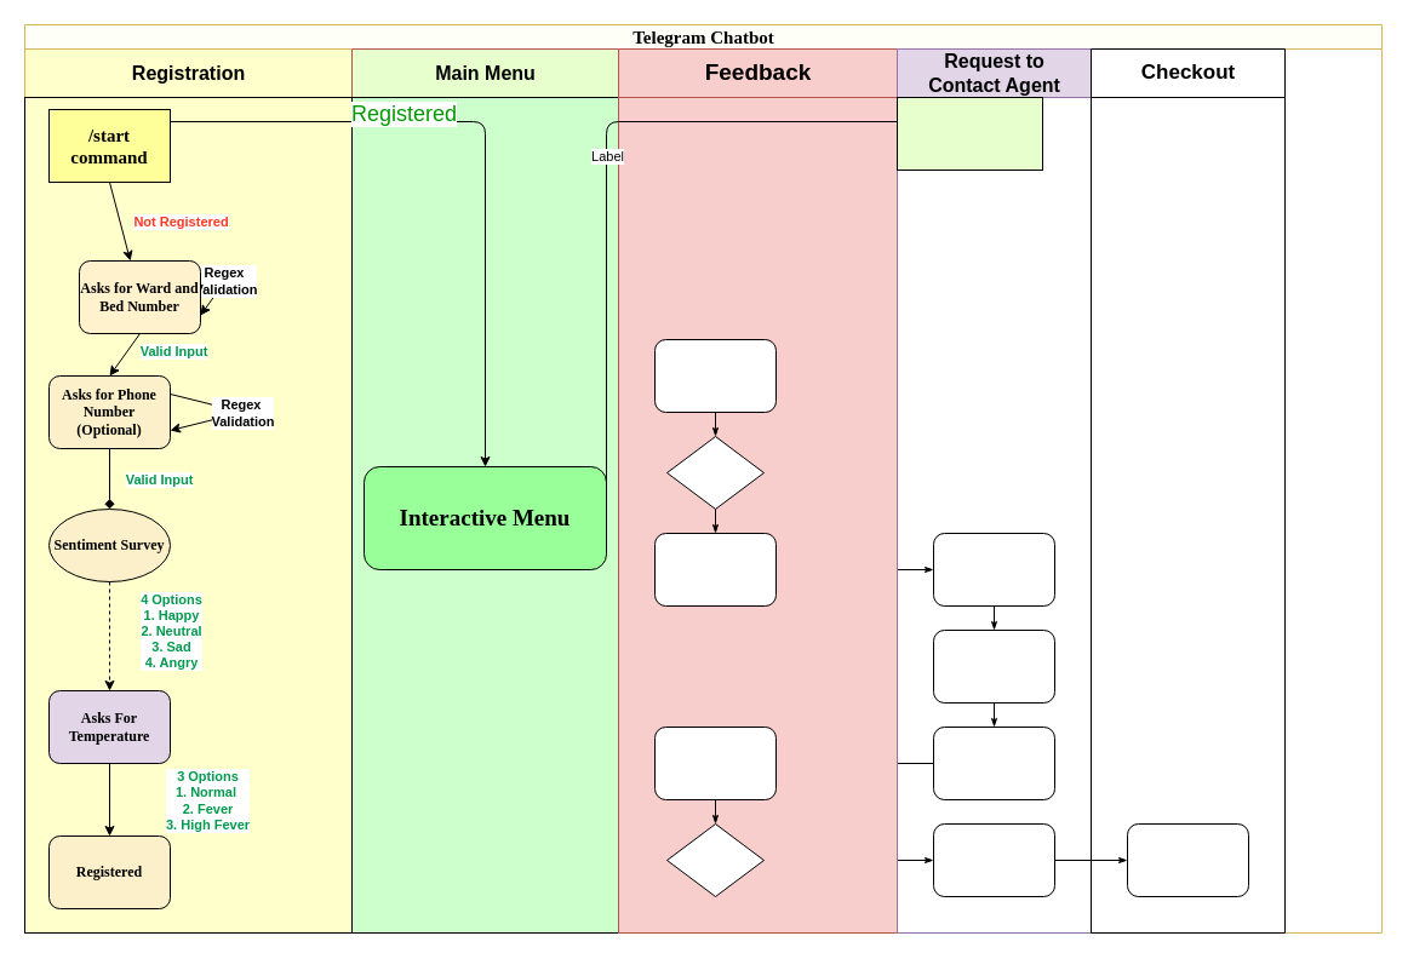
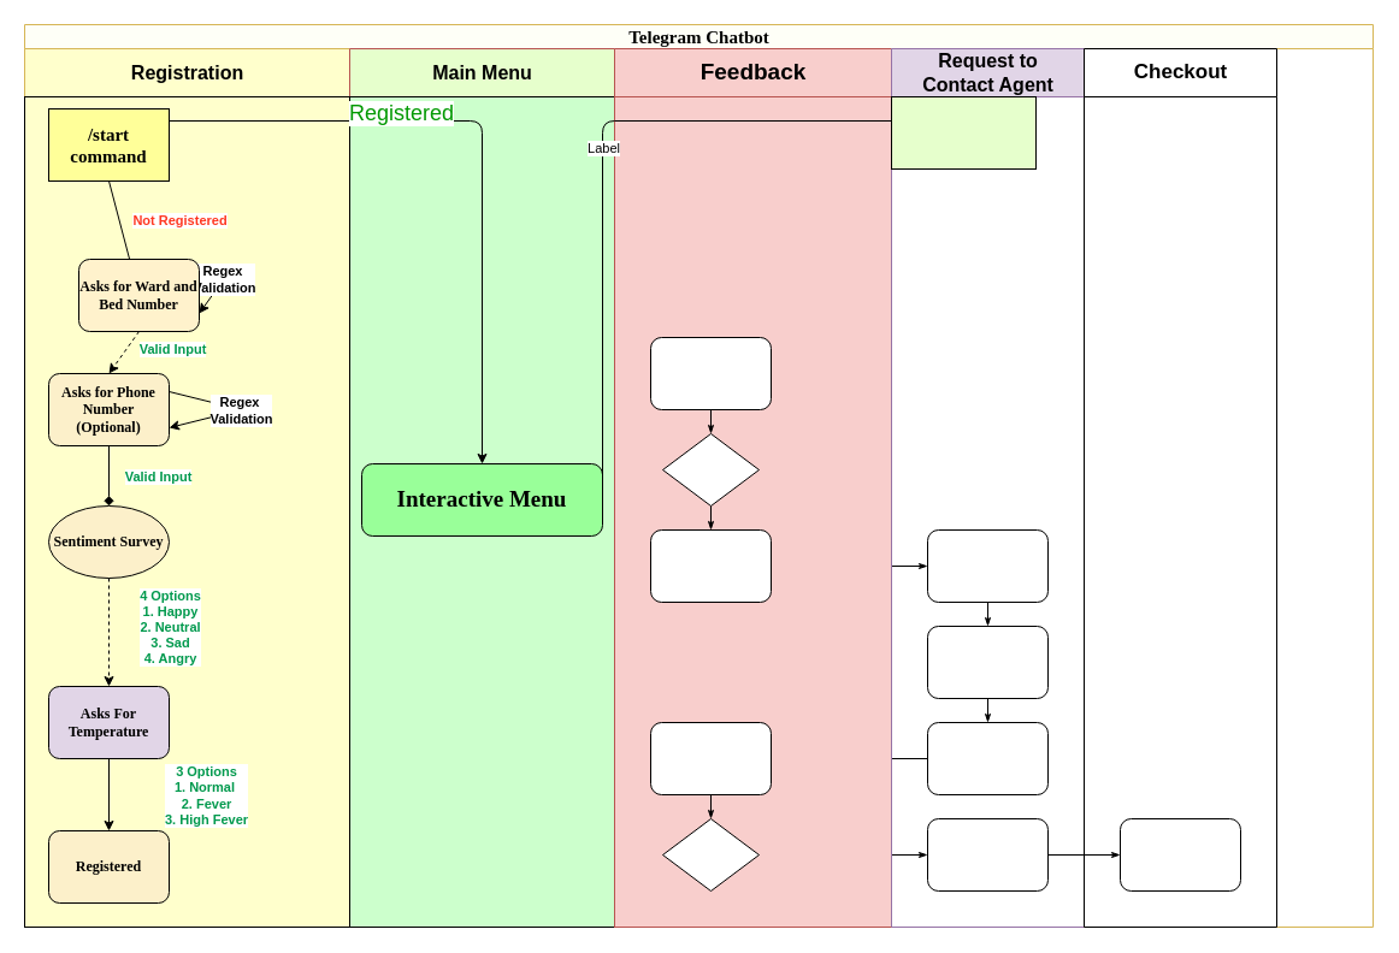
  <mxCell id="0" />
  <mxCell id="1" parent="0" />
  <mxCell id="2" value="&lt;font style=&quot;font-size: 15px&quot;&gt;Telegram Chatbot&lt;/font&gt;" style="swimlane;html=1;childLayout=stackLayout;startSize=20;rounded=0;shadow=0;labelBackgroundColor=none;strokeWidth=1;fontFamily=Verdana;fontSize=8;align=center;strokeColor=#d6b656;fillColor=#FEFFF7;" parent="1" vertex="1"><mxGeometry x="20" y="20" width="1120" height="750" as="geometry" /></mxCell>
  <mxCell id="3" style="edgeStyle=orthogonalEdgeStyle;rounded=1;html=1;labelBackgroundColor=none;startArrow=none;startFill=0;startSize=5;endArrow=classicThin;endFill=1;endSize=5;jettySize=auto;orthogonalLoop=1;strokeWidth=1;fontFamily=Verdana;fontSize=8" parent="2" source="39" target="50" edge="1"><mxGeometry relative="1" as="geometry" /></mxCell>
  <mxCell id="4" style="edgeStyle=orthogonalEdgeStyle;rounded=1;html=1;labelBackgroundColor=none;startArrow=none;startFill=0;startSize=5;endArrow=classicThin;endFill=1;endSize=5;jettySize=auto;orthogonalLoop=1;strokeWidth=1;fontFamily=Verdana;fontSize=8" parent="2" source="50" target="54" edge="1"><mxGeometry relative="1" as="geometry" /></mxCell>
  <mxCell id="5" style="edgeStyle=orthogonalEdgeStyle;rounded=1;html=1;labelBackgroundColor=none;startArrow=none;startFill=0;startSize=5;endArrow=classicThin;endFill=1;endSize=5;jettySize=auto;orthogonalLoop=1;strokeWidth=1;fontFamily=Verdana;fontSize=8" parent="2" source="37" target="47" edge="1"><mxGeometry relative="1" as="geometry" /></mxCell>
  <mxCell id="6" style="edgeStyle=orthogonalEdgeStyle;rounded=1;html=1;labelBackgroundColor=none;startArrow=none;startFill=0;startSize=5;endArrow=classicThin;endFill=1;endSize=5;jettySize=auto;orthogonalLoop=1;strokeColor=#000000;strokeWidth=1;fontFamily=Verdana;fontSize=8;fontColor=#000000;" parent="2" source="49" target="38" edge="1"><mxGeometry relative="1" as="geometry" /></mxCell>
  <mxCell id="7" value="&lt;font style=&quot;font-size: 16px&quot;&gt;Registration&lt;/font&gt;" style="swimlane;html=1;startSize=40;strokeColor=#d6b656;fillColor=#FFFFCC;" parent="2" vertex="1"><mxGeometry y="20" width="270" height="730" as="geometry" /></mxCell>
  <mxCell id="8" value="" style="rounded=0;whiteSpace=wrap;html=1;fillColor=#FFFFCC;" vertex="1" parent="7"><mxGeometry y="40" width="270" height="690" as="geometry" /></mxCell>
  <mxCell id="9" value="&lt;b style=&quot;font-size: 12px&quot;&gt;Asks for Phone Number (Optional)&lt;/b&gt;" style="rounded=1;whiteSpace=wrap;html=1;shadow=0;labelBackgroundColor=none;strokeWidth=1;fontFamily=Verdana;fontSize=8;align=center;fillColor=#FCF0CA;" parent="7" vertex="1"><mxGeometry x="20" y="270" width="100" height="60" as="geometry" /></mxCell>
  <mxCell id="10" value="&lt;b style=&quot;font-size: 12px&quot;&gt;Sentiment Survey&lt;/b&gt;" style="ellipse;whiteSpace=wrap;html=1;shadow=0;labelBackgroundColor=none;strokeWidth=1;fontFamily=Verdana;fontSize=8;align=center;fillColor=#FCF0CA;" vertex="1" parent="7"><mxGeometry x="20" y="380" width="100" height="60" as="geometry" /></mxCell>
  <mxCell id="11" value="&lt;b style=&quot;font-size: 12px&quot;&gt;Asks For Temperature&lt;/b&gt;" style="rounded=1;whiteSpace=wrap;html=1;shadow=0;labelBackgroundColor=none;strokeWidth=1;fontFamily=Verdana;fontSize=8;align=center;fillColor=#e1d5e7;" vertex="1" parent="7"><mxGeometry x="20" y="530" width="100" height="60" as="geometry" /></mxCell>
  <mxCell id="12" value="&lt;b style=&quot;font-size: 12px&quot;&gt;Registered&lt;/b&gt;" style="rounded=1;whiteSpace=wrap;html=1;shadow=0;labelBackgroundColor=none;strokeWidth=1;fontFamily=Verdana;fontSize=8;align=center;fillColor=#FCF0CA;" vertex="1" parent="7"><mxGeometry x="20" y="650" width="100" height="60" as="geometry" /></mxCell>
  <mxCell id="13" style="edgeStyle=orthogonalEdgeStyle;rounded=0;orthogonalLoop=1;jettySize=auto;html=1;exitX=0.5;exitY=1;exitDx=0;exitDy=0;" edge="1" parent="7"><mxGeometry relative="1" as="geometry"><mxPoint x="140" y="630" as="sourcePoint" /><mxPoint x="140" y="630" as="targetPoint" /></mxGeometry></mxCell>
  <mxCell id="14" value="" style="endArrow=classic;html=1;exitX=1;exitY=0.25;exitDx=0;exitDy=0;entryX=1;entryY=0.75;entryDx=0;entryDy=0;exitPerimeter=0;" edge="1" parent="7" source="16" target="16"><mxGeometry relative="1" as="geometry"><mxPoint x="120" y="170" as="sourcePoint" /><mxPoint x="120" y="200" as="targetPoint" /><Array as="points"><mxPoint x="170" y="185" /></Array></mxGeometry></mxCell>
  <mxCell id="15" value="&lt;b&gt;Regex&amp;nbsp;&lt;br&gt;Validation&lt;/b&gt;" style="edgeLabel;resizable=0;html=1;align=center;verticalAlign=middle;" connectable="0" vertex="1" parent="14"><mxGeometry relative="1" as="geometry" /></mxCell>
  <mxCell id="16" value="&lt;font style=&quot;font-size: 12px&quot;&gt;&lt;b&gt;Asks for Ward and Bed Number&lt;/b&gt;&lt;/font&gt;" style="rounded=1;whiteSpace=wrap;html=1;shadow=0;labelBackgroundColor=none;strokeWidth=1;fontFamily=Verdana;fontSize=8;align=center;fillColor=#FFF2CC;" vertex="1" parent="7"><mxGeometry x="45" y="175" width="100" height="60" as="geometry" /></mxCell>
  <mxCell id="17" value="&lt;b&gt;&lt;font style=&quot;font-size: 15px&quot;&gt;/start command&lt;/font&gt;&lt;/b&gt;" style="whiteSpace=wrap;html=1;shadow=0;labelBackgroundColor=none;strokeWidth=1;fontFamily=Verdana;fontSize=8;align=center;fillColor=#FFFF99;rounded=0;" vertex="1" parent="7"><mxGeometry x="20" y="50" width="100" height="60" as="geometry" /></mxCell>
- <mxCell id="18" value="" style="endArrow=classic;html=1;exitX=0.5;exitY=1;exitDx=0;exitDy=0;" edge="1" parent="7" source="17" target="16"><mxGeometry relative="1" as="geometry"><mxPoint x="290" y="300" as="sourcePoint" /><mxPoint x="390" y="300" as="targetPoint" /></mxGeometry></mxCell>
+ <mxCell id="18" value="" style="endArrow=none;html=1;exitX=0.5;exitY=1;exitDx=0;exitDy=0;" edge="1" parent="7" source="17" target="16"><mxGeometry relative="1" as="geometry"><mxPoint x="290" y="300" as="sourcePoint" /><mxPoint x="390" y="300" as="targetPoint" /></mxGeometry></mxCell>
  <mxCell id="19" value="&lt;font color=&quot;#ff3721&quot;&gt;&lt;b&gt;Not Registered&lt;/b&gt;&lt;/font&gt;" style="edgeLabel;resizable=0;html=1;align=center;verticalAlign=middle;" connectable="0" vertex="1" parent="18"><mxGeometry relative="1" as="geometry"><mxPoint x="50" as="offset" /></mxGeometry></mxCell>
- <mxCell id="20" value="" style="endArrow=classic;html=1;exitX=0.5;exitY=1;exitDx=0;exitDy=0;entryX=0.5;entryY=0;entryDx=0;entryDy=0;" edge="1" parent="7" source="16" target="9"><mxGeometry relative="1" as="geometry"><mxPoint x="80" y="110" as="sourcePoint" /><mxPoint x="80" y="165" as="targetPoint" /></mxGeometry></mxCell>
+ <mxCell id="20" value="" style="endArrow=classic;html=1;exitX=0.5;exitY=1;exitDx=0;exitDy=0;entryX=0.5;entryY=0;entryDx=0;entryDy=0;dashed=1;" edge="1" parent="7" source="16" target="9"><mxGeometry relative="1" as="geometry"><mxPoint x="80" y="110" as="sourcePoint" /><mxPoint x="80" y="165" as="targetPoint" /></mxGeometry></mxCell>
  <mxCell id="21" value="&lt;b&gt;&lt;font color=&quot;#00994d&quot;&gt;Valid Input&lt;/font&gt;&lt;/b&gt;" style="edgeLabel;resizable=0;html=1;align=center;verticalAlign=middle;" connectable="0" vertex="1" parent="20"><mxGeometry relative="1" as="geometry"><mxPoint x="40" y="-3" as="offset" /></mxGeometry></mxCell>
  <mxCell id="22" value="" style="endArrow=diamond;html=1;exitX=0.5;exitY=1;exitDx=0;exitDy=0;entryX=0.5;entryY=0;entryDx=0;entryDy=0;" edge="1" parent="7" source="9" target="10"><mxGeometry relative="1" as="geometry"><mxPoint x="80" y="225" as="sourcePoint" /><mxPoint x="80" y="280" as="targetPoint" /></mxGeometry></mxCell>
  <mxCell id="23" value="&lt;b&gt;&lt;font color=&quot;#00994d&quot;&gt;Valid Input&lt;/font&gt;&lt;/b&gt;" style="edgeLabel;resizable=0;html=1;align=center;verticalAlign=middle;" connectable="0" vertex="1" parent="22"><mxGeometry relative="1" as="geometry"><mxPoint x="40" as="offset" /></mxGeometry></mxCell>
  <mxCell id="24" value="" style="endArrow=classic;html=1;exitX=0.5;exitY=1;exitDx=0;exitDy=0;entryX=0.5;entryY=0;entryDx=0;entryDy=0;dashed=1;" edge="1" parent="7" source="10" target="11"><mxGeometry relative="1" as="geometry"><mxPoint x="80" y="340" as="sourcePoint" /><mxPoint x="80" y="390" as="targetPoint" /></mxGeometry></mxCell>
  <mxCell id="25" value="&lt;b&gt;&lt;font color=&quot;#00994d&quot;&gt;4 Options&lt;br&gt;1. Happy&lt;br&gt;2. Neutral&lt;br&gt;3. Sad&lt;br&gt;4. Angry&lt;br&gt;&lt;/font&gt;&lt;/b&gt;" style="edgeLabel;resizable=0;html=1;align=center;verticalAlign=middle;" connectable="0" vertex="1" parent="24"><mxGeometry relative="1" as="geometry"><mxPoint x="50" y="-5" as="offset" /></mxGeometry></mxCell>
  <mxCell id="26" value="" style="endArrow=classic;html=1;exitX=1;exitY=0.25;exitDx=0;exitDy=0;entryX=1;entryY=0.75;entryDx=0;entryDy=0;" edge="1" parent="7" source="9" target="9"><mxGeometry relative="1" as="geometry"><mxPoint x="130" y="180" as="sourcePoint" /><mxPoint x="130" y="210" as="targetPoint" /><Array as="points"><mxPoint x="180" y="300" /></Array></mxGeometry></mxCell>
  <mxCell id="27" value="&lt;b&gt;Regex&amp;nbsp;&lt;br&gt;Validation&lt;/b&gt;" style="edgeLabel;resizable=0;html=1;align=center;verticalAlign=middle;" connectable="0" vertex="1" parent="26"><mxGeometry relative="1" as="geometry" /></mxCell>
  <mxCell id="28" value="" style="endArrow=classic;html=1;" edge="1" parent="7"><mxGeometry relative="1" as="geometry"><mxPoint x="70" y="590" as="sourcePoint" /><mxPoint x="70" y="650" as="targetPoint" /></mxGeometry></mxCell>
  <mxCell id="29" value="&lt;b&gt;&lt;font color=&quot;#00994d&quot;&gt;3 Options&lt;br&gt;1. Normal&amp;nbsp;&lt;br&gt;2. Fever&lt;br&gt;3. High Fever&lt;br&gt;&lt;/font&gt;&lt;/b&gt;" style="edgeLabel;resizable=0;html=1;align=center;verticalAlign=middle;" connectable="0" vertex="1" parent="28"><mxGeometry relative="1" as="geometry"><mxPoint x="80" as="offset" /></mxGeometry></mxCell>
  <mxCell id="30" value="&lt;font style=&quot;font-size: 16px&quot;&gt;Main Menu&lt;/font&gt;" style="swimlane;html=1;startSize=40;strokeColor=#b85450;fillColor=#E6FFCC;" parent="2" vertex="1"><mxGeometry x="270" y="20" width="220" height="730" as="geometry" /></mxCell>
  <mxCell id="31" value="" style="rounded=0;whiteSpace=wrap;html=1;fillColor=#CCFFCC;" vertex="1" parent="30"><mxGeometry y="40" width="220" height="690" as="geometry" /></mxCell>
- <mxCell id="32" value="&lt;font style=&quot;font-size: 19px&quot;&gt;&lt;b&gt;Interactive Menu&lt;/b&gt;&lt;/font&gt;" style="rounded=1;whiteSpace=wrap;html=1;shadow=0;labelBackgroundColor=none;strokeWidth=1;fontFamily=Verdana;fontSize=8;align=center;fillColor=#99FF99;" parent="30" vertex="1"><mxGeometry x="10" y="345" width="200" height="85" as="geometry" /></mxCell>
+ <mxCell id="32" value="&lt;font style=&quot;font-size: 19px&quot;&gt;&lt;b&gt;Interactive Menu&lt;/b&gt;&lt;/font&gt;" style="rounded=1;whiteSpace=wrap;html=1;shadow=0;labelBackgroundColor=none;strokeWidth=1;fontFamily=Verdana;fontSize=8;align=center;fillColor=#99FF99;" parent="30" vertex="1"><mxGeometry x="10" y="345" width="200" height="60" as="geometry" /></mxCell>
  <mxCell id="33" value="&lt;font style=&quot;font-size: 19px&quot;&gt;Feedback&lt;/font&gt;" style="swimlane;html=1;startSize=40;fillColor=#f8cecc;strokeColor=#b85450;" parent="2" vertex="1"><mxGeometry x="490" y="20" width="230" height="730" as="geometry" /></mxCell>
  <mxCell id="34" value="" style="rounded=0;whiteSpace=wrap;html=1;fillColor=#f8cecc;strokeColor=#b85450;" vertex="1" parent="33"><mxGeometry y="40" width="230" height="690" as="geometry" /></mxCell>
  <mxCell id="35" value="" style="rounded=1;whiteSpace=wrap;html=1;shadow=0;labelBackgroundColor=none;strokeWidth=1;fontFamily=Verdana;fontSize=8;align=center;" parent="33" vertex="1"><mxGeometry x="30" y="240" width="100" height="60" as="geometry" /></mxCell>
  <mxCell id="36" value="" style="rhombus;whiteSpace=wrap;html=1;rounded=0;shadow=0;labelBackgroundColor=none;strokeWidth=1;fontFamily=Verdana;fontSize=8;align=center;" parent="33" vertex="1"><mxGeometry x="40" y="320" width="80" height="60" as="geometry" /></mxCell>
  <mxCell id="37" value="" style="rounded=1;whiteSpace=wrap;html=1;shadow=0;labelBackgroundColor=none;strokeWidth=1;fontFamily=Verdana;fontSize=8;align=center;" parent="33" vertex="1"><mxGeometry x="30" y="400" width="100" height="60" as="geometry" /></mxCell>
  <mxCell id="38" value="" style="rounded=1;whiteSpace=wrap;html=1;shadow=0;labelBackgroundColor=none;strokeWidth=1;fontFamily=Verdana;fontSize=8;align=center;" parent="33" vertex="1"><mxGeometry x="30" y="560" width="100" height="60" as="geometry" /></mxCell>
  <mxCell id="39" value="" style="rhombus;whiteSpace=wrap;html=1;rounded=0;shadow=0;labelBackgroundColor=none;strokeWidth=1;fontFamily=Verdana;fontSize=8;align=center;" parent="33" vertex="1"><mxGeometry x="40" y="640" width="80" height="60" as="geometry" /></mxCell>
  <mxCell id="40" style="edgeStyle=orthogonalEdgeStyle;rounded=1;html=1;labelBackgroundColor=none;startArrow=none;startFill=0;startSize=5;endArrow=classicThin;endFill=1;endSize=5;jettySize=auto;orthogonalLoop=1;strokeColor=#000000;strokeWidth=1;fontFamily=Verdana;fontSize=8;fontColor=#000000;" parent="33" source="35" target="36" edge="1"><mxGeometry relative="1" as="geometry" /></mxCell>
  <mxCell id="41" style="edgeStyle=orthogonalEdgeStyle;rounded=1;html=1;labelBackgroundColor=none;startArrow=none;startFill=0;startSize=5;endArrow=classicThin;endFill=1;endSize=5;jettySize=auto;orthogonalLoop=1;strokeWidth=1;fontFamily=Verdana;fontSize=8" parent="33" source="36" target="37" edge="1"><mxGeometry relative="1" as="geometry" /></mxCell>
  <mxCell id="42" style="edgeStyle=orthogonalEdgeStyle;rounded=1;html=1;labelBackgroundColor=none;startArrow=none;startFill=0;startSize=5;endArrow=classicThin;endFill=1;endSize=5;jettySize=auto;orthogonalLoop=1;strokeWidth=1;fontFamily=Verdana;fontSize=8" parent="33" source="38" target="39" edge="1"><mxGeometry relative="1" as="geometry" /></mxCell>
  <mxCell id="43" value="" style="endArrow=classic;html=1;exitX=1;exitY=0.5;exitDx=0;exitDy=0;" edge="1" parent="33" source="32"><mxGeometry relative="1" as="geometry"><mxPoint x="-10" y="370" as="sourcePoint" /><mxPoint x="260" y="60" as="targetPoint" /><Array as="points"><mxPoint x="-10" y="60" /></Array></mxGeometry></mxCell>
  <mxCell id="44" value="Label" style="edgeLabel;resizable=0;html=1;align=center;verticalAlign=middle;" connectable="0" vertex="1" parent="43"><mxGeometry relative="1" as="geometry" /></mxCell>
  <mxCell id="45" value="&lt;font style=&quot;font-size: 16px&quot;&gt;Request to &lt;br&gt;Contact Agent&lt;/font&gt;" style="swimlane;html=1;startSize=40;fillColor=#e1d5e7;strokeColor=#9673a6;" parent="2" vertex="1"><mxGeometry x="720" y="20" width="160" height="730" as="geometry"><mxRectangle x="720" y="20" width="30" height="730" as="alternateBounds" /></mxGeometry></mxCell>
  <mxCell id="46" value="" style="rounded=0;whiteSpace=wrap;html=1;fillColor=#E6FFCC;gradientColor=none;" vertex="1" parent="45"><mxGeometry y="40" width="120" height="60" as="geometry" /></mxCell>
  <mxCell id="47" value="" style="rounded=1;whiteSpace=wrap;html=1;shadow=0;labelBackgroundColor=none;strokeWidth=1;fontFamily=Verdana;fontSize=8;align=center;" parent="45" vertex="1"><mxGeometry x="30" y="400" width="100" height="60" as="geometry" /></mxCell>
  <mxCell id="48" value="" style="rounded=1;whiteSpace=wrap;html=1;shadow=0;labelBackgroundColor=none;strokeWidth=1;fontFamily=Verdana;fontSize=8;align=center;" parent="45" vertex="1"><mxGeometry x="30" y="480" width="100" height="60" as="geometry" /></mxCell>
  <mxCell id="49" value="" style="rounded=1;whiteSpace=wrap;html=1;shadow=0;labelBackgroundColor=none;strokeWidth=1;fontFamily=Verdana;fontSize=8;align=center;" parent="45" vertex="1"><mxGeometry x="30" y="560" width="100" height="60" as="geometry" /></mxCell>
  <mxCell id="50" value="" style="rounded=1;whiteSpace=wrap;html=1;shadow=0;labelBackgroundColor=none;strokeWidth=1;fontFamily=Verdana;fontSize=8;align=center;" parent="45" vertex="1"><mxGeometry x="30" y="640" width="100" height="60" as="geometry" /></mxCell>
  <mxCell id="51" style="edgeStyle=orthogonalEdgeStyle;rounded=1;html=1;labelBackgroundColor=none;startArrow=none;startFill=0;startSize=5;endArrow=classicThin;endFill=1;endSize=5;jettySize=auto;orthogonalLoop=1;strokeWidth=1;fontFamily=Verdana;fontSize=8" parent="45" source="47" target="48" edge="1"><mxGeometry relative="1" as="geometry" /></mxCell>
  <mxCell id="52" style="edgeStyle=orthogonalEdgeStyle;rounded=1;html=1;labelBackgroundColor=none;startArrow=none;startFill=0;startSize=5;endArrow=classicThin;endFill=1;endSize=5;jettySize=auto;orthogonalLoop=1;strokeWidth=1;fontFamily=Verdana;fontSize=8" parent="45" source="48" target="49" edge="1"><mxGeometry relative="1" as="geometry" /></mxCell>
  <mxCell id="53" value="&lt;font style=&quot;font-size: 17px&quot;&gt;Checkout&lt;/font&gt;" style="swimlane;html=1;startSize=40;" parent="2" vertex="1"><mxGeometry x="880" y="20" width="160" height="730" as="geometry" /></mxCell>
  <mxCell id="54" value="" style="rounded=1;whiteSpace=wrap;html=1;shadow=0;labelBackgroundColor=none;strokeWidth=1;fontFamily=Verdana;fontSize=8;align=center;" parent="53" vertex="1"><mxGeometry x="30" y="640" width="100" height="60" as="geometry" /></mxCell>
  <mxCell id="55" value="" style="endArrow=classic;html=1;" edge="1" parent="2" target="32"><mxGeometry relative="1" as="geometry"><mxPoint x="120" y="80" as="sourcePoint" /><mxPoint x="401" y="370" as="targetPoint" /><Array as="points"><mxPoint x="380" y="80" /></Array></mxGeometry></mxCell>
  <mxCell id="56" value="&lt;font color=&quot;#009900&quot; style=&quot;font-size: 18px&quot;&gt;Registered&lt;/font&gt;" style="edgeLabel;resizable=0;html=1;align=center;verticalAlign=middle;" connectable="0" vertex="1" parent="55"><mxGeometry relative="1" as="geometry"><mxPoint x="-68" y="-20" as="offset" /></mxGeometry></mxCell>
